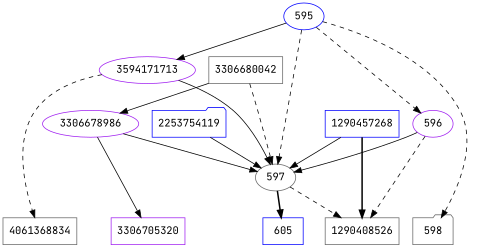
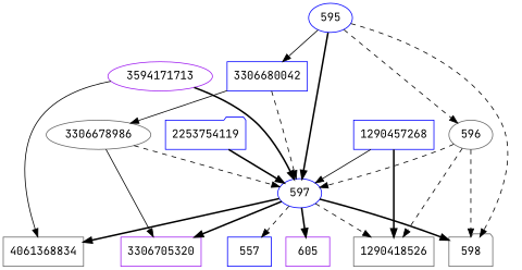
  strict digraph {
    fontname="JetBrains Mono"
    node [color=blue fontname="JetBrains Mono" shape=box]
    edge [fontname="JetBrains Mono" style=dashed]
    3594171713 [color=purple shape=ellipse]
    4061368834 [color=gray40]
-   597 [color=gray40 shape=ellipse]
+   597 [shape=ellipse]
    3306705320 [color=purple]
    598 [color=gray40 shape=folder]
-   1290418526 [color=gray40 label=1290408526]
-   605
+   1290418526 [color=gray40]
+   557
+   605 [color=purple]
    2253754119 [shape=folder]
-   3306680042 [color=gray40]
-   3306678986 [color=purple shape=ellipse]
+   3306680042
+   3306678986 [color=gray40 shape=ellipse]
    595 [shape=ellipse]
-   596 [color=purple shape=ellipse]
+   596 [color=gray40 shape=ellipse]
    1290457268
-   3594171713 -> 4061368834
-   3594171713 -> 597 [style=solid]
+   3594171713 -> 4061368834 [style=solid]
+   3594171713 -> 597 [style=bold]
+   597 -> 4061368834 [style=bold]
+   597 -> 3306705320 [style=bold]
+   597 -> 598 [style=bold]
    597 -> 1290418526
+   597 -> 557
    597 -> 605 [style=bold]
-   2253754119 -> 597 [style=solid]
+   2253754119 -> 597 [style=bold]
    3306680042 -> 597
    3306680042 -> 3306678986 [style=solid]
-   3306678986 -> 597 [style=solid]
+   3306678986 -> 597
    3306678986 -> 3306705320 [style=solid]
-   595 -> 3594171713 [style=solid]
-   595 -> 597
+   595 -> 3306680042 [style=solid]
+   595 -> 597 [style=bold]
    595 -> 598
    595 -> 596
-   596 -> 597 [style=solid]
+   596 -> 597
+   596 -> 598
    596 -> 1290418526
    1290457268 -> 597 [style=solid]
    1290457268 -> 1290418526 [style=bold]
  }
